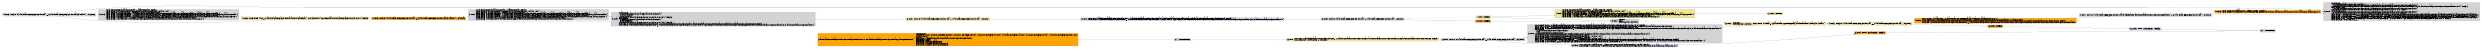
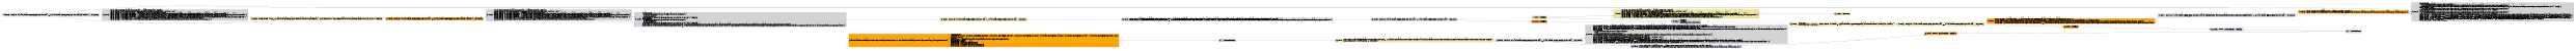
  digraph {
    rankdir=LR
    node [color=blue fillcolor=lightgrey shape=record style=filled]
    edge [arrowhead=odot]
    n1 [label="{31\:\ ?|MTH_ENTER_BLOCK\l}"]
    n2 [color=purple fillcolor=khaki label="{33\:\ 0x0000|0x0000: IGET  (r0 I:androidx.constraintlayout.motion.widget.MotionScene) = (r12 I:androidx.constraintlayout.motion.widget.MotionLayout) androidx.constraintlayout.motion.widget.MotionLayout.mScene androidx.constraintlayout.motion.widget.MotionScene  (LINE:3901)\l0x0002: CONST_STR  (r1 I:java.lang.String) =  \"MotionLayout\" \l}"]
    n3 [color=purple label="{34\:\ 0x0004|0x0004: IF  (r0 I:??[int, boolean, OBJECT, ARRAY, byte, short, char]) != (0 ??[int, boolean, OBJECT, ARRAY, byte, short, char])  \-\> B:37:0x000c \l}"]
    n4 [label="{35\:\ 0x0006|0x0006: CONST_STR  (r0 I:java.lang.String) =  \"CHECK: motion scene not set! set \"app:layoutDescription=\"@xml\/file\"\"  (LINE:3902)\l0x0008: INVOKE  (r1 I:java.lang.String), (r0 I:java.lang.String) type: STATIC call: android.util.Log.e(java.lang.String, java.lang.String):int A[MD:(java.lang.String, java.lang.String):int (c)]\l}"]
    n5 [color=purple label="{37\:\ 0x000c|0x000c: INVOKE  (r0 I:int) = (r0 I:androidx.constraintlayout.motion.widget.MotionScene) type: VIRTUAL call: androidx.constraintlayout.motion.widget.MotionScene.getStartId():int A[MD:():int (m)] (LINE:3906)\l0x0010: IGET  (r2 I:androidx.constraintlayout.motion.widget.MotionScene) = (r12 I:androidx.constraintlayout.motion.widget.MotionLayout) androidx.constraintlayout.motion.widget.MotionLayout.mScene androidx.constraintlayout.motion.widget.MotionScene \l0x0012: INVOKE  (r3 I:int) = (r2 I:androidx.constraintlayout.motion.widget.MotionScene) type: VIRTUAL call: androidx.constraintlayout.motion.widget.MotionScene.getStartId():int A[MD:():int (m)]\l0x0016: INVOKE  (r2 I:androidx.constraintlayout.widget.ConstraintSet) = (r2 I:androidx.constraintlayout.motion.widget.MotionScene), (r3 I:int) type: VIRTUAL call: androidx.constraintlayout.motion.widget.MotionScene.getConstraintSet(int):androidx.constraintlayout.widget.ConstraintSet A[MD:(int):androidx.constraintlayout.widget.ConstraintSet (m)]\l0x001a: INVOKE  \l  (r12 I:androidx.constraintlayout.motion.widget.MotionLayout)\l  (r0 I:int)\l  (r2 I:androidx.constraintlayout.widget.ConstraintSet)\l type: DIRECT call: androidx.constraintlayout.motion.widget.MotionLayout.checkStructure(int, androidx.constraintlayout.widget.ConstraintSet):void A[MD:(int, androidx.constraintlayout.widget.ConstraintSet):void (m)]\l0x001d: NEW_INSTANCE  (r0 I:android.util.SparseIntArray) =  android.util.SparseIntArray  (LINE:3907)\l0x001f: INVOKE  (r0 I:android.util.SparseIntArray) type: DIRECT call: android.util.SparseIntArray.\<init\>():void A[MD:():void (c)]\l0x0022: NEW_INSTANCE  (r2 I:android.util.SparseIntArray) =  android.util.SparseIntArray  (LINE:3908)\l0x0024: INVOKE  (r2 I:android.util.SparseIntArray) type: DIRECT call: android.util.SparseIntArray.\<init\>():void A[MD:():void (c)]\l0x0027: IGET  (r3 I:androidx.constraintlayout.motion.widget.MotionScene) = (r12 I:androidx.constraintlayout.motion.widget.MotionLayout) androidx.constraintlayout.motion.widget.MotionLayout.mScene androidx.constraintlayout.motion.widget.MotionScene  (LINE:3909)\l0x0029: INVOKE  (r3 I:java.util.ArrayList) = (r3 I:androidx.constraintlayout.motion.widget.MotionScene) type: VIRTUAL call: androidx.constraintlayout.motion.widget.MotionScene.getDefinedTransitions():java.util.ArrayList A[MD:():java.util.ArrayList\<androidx.constraintlayout.motion.widget.MotionScene$Transition\> (m)]\l0x002d: INVOKE  (r3 I:java.util.Iterator) = (r3 I:java.util.ArrayList) type: VIRTUAL call: java.util.ArrayList.iterator():java.util.Iterator A[MD:():java.util.Iterator\<E\> (c)]\l}"]
    n6 [color=purple fillcolor=orange label="{36\:\ 0x000b|RETURN\l|6x000b: RETURN    (LINE:3903)\l}"]
    n7 [color=purple fillcolor=khaki label="{38\:\ 0x0031|LOOP_START\lLOOP:0: B:38:0x0031\-\>B:59:0x0031\l|0x0031: INVOKE  (r4 I:boolean) = (r3 I:java.util.Iterator) type: INTERFACE call: java.util.Iterator.hasNext():boolean A[MD:():boolean (c)]\l}"]
    n8 [label="{32\:\ ?|MTH_EXIT_BLOCK\l}"]
    n9 [fillcolor=khaki label="{39\:\ 0x0035|0x0035: IF  (r4 I:??[int, boolean, OBJECT, ARRAY, byte, short, char]) == (0 ??[int, boolean, OBJECT, ARRAY, byte, short, char])  \-\> B:58:0x00e5 \l}"]
    n10 [fillcolor=orange label="{40\:\ 0x0037|0x0037: INVOKE  (r4 I:java.lang.Object) = (r3 I:java.util.Iterator) type: INTERFACE call: java.util.Iterator.next():java.lang.Object A[MD:():E (c)]\l0x003b: CHECK_CAST (r4 I:androidx.constraintlayout.motion.widget.MotionScene$Transition) = (androidx.constraintlayout.motion.widget.MotionScene$Transition) (r4 I:??[OBJECT, ARRAY]) \l0x003d: IGET  (r5 I:androidx.constraintlayout.motion.widget.MotionScene) = (r12 I:androidx.constraintlayout.motion.widget.MotionLayout) androidx.constraintlayout.motion.widget.MotionLayout.mScene androidx.constraintlayout.motion.widget.MotionScene  (LINE:3910)\l0x003f: IGET  (r5 I:androidx.constraintlayout.motion.widget.MotionScene$Transition) = (r5 I:androidx.constraintlayout.motion.widget.MotionScene) androidx.constraintlayout.motion.widget.MotionScene.mCurrentTransition androidx.constraintlayout.motion.widget.MotionScene$Transition \l}"]
    n11 [fillcolor=orange label="{58\:\ 0x00e5|SYNTHETIC\l}"]
    n12 [color=purple label="{41\:\ 0x0041|0x0041: IF  (r4 I:??[int, boolean, OBJECT, ARRAY, byte, short, char] A[D('definedTransition' androidx.constraintlayout.motion.widget.MotionScene$Transition)]) != (r5 I:??[int, boolean, OBJECT, ARRAY, byte, short, char])  \-\> B:43:0x0048 \l}"]
    n13 [label="{56\:\ 0x00e5|RETURN\l|0x00e5: RETURN    (LINE:3938)\l}"]
    n14 [color=purple fillcolor=orange label="{42\:\ 0x0043|0x0043: CONST_STR  (r5 I:java.lang.String) =  \"CHECK: CURRENT\"  (LINE:3911)\l0x0045: INVOKE  (r1 I:java.lang.String), (r5 I:java.lang.String) type: STATIC call: android.util.Log.v(java.lang.String, java.lang.String):int A[MD:(java.lang.String, java.lang.String):int (c)]\l}"]
    n15 [color=purple label="{43\:\ 0x0048|0x0048: INVOKE  \l  (r12 I:androidx.constraintlayout.motion.widget.MotionLayout)\l  (r4 I:androidx.constraintlayout.motion.widget.MotionScene$Transition A[D('definedTransition' androidx.constraintlayout.motion.widget.MotionScene$Transition)])\l type: DIRECT call: androidx.constraintlayout.motion.widget.MotionLayout.checkStructure(androidx.constraintlayout.motion.widget.MotionScene$Transition):void A[MD:(androidx.constraintlayout.motion.widget.MotionScene$Transition):void (m)] (LINE:3913)\l0x004b: INVOKE  (r5 I:int) = \l  (r4 I:androidx.constraintlayout.motion.widget.MotionScene$Transition A[D('definedTransition' androidx.constraintlayout.motion.widget.MotionScene$Transition)])\l type: VIRTUAL call: androidx.constraintlayout.motion.widget.MotionScene.Transition.getStartConstraintSetId():int A[MD:():int (m)] (LINE:3914)\l0x004f: INVOKE  (r6 I:int) = \l  (r4 I:androidx.constraintlayout.motion.widget.MotionScene$Transition A[D('definedTransition' androidx.constraintlayout.motion.widget.MotionScene$Transition)])\l type: VIRTUAL call: androidx.constraintlayout.motion.widget.MotionScene.Transition.getEndConstraintSetId():int A[MD:():int (m)] (LINE:3915)\l0x0053: INVOKE  (r7 I:android.content.Context) = (r12 I:androidx.constraintlayout.motion.widget.MotionLayout) type: VIRTUAL call: androidx.constraintlayout.motion.widget.MotionLayout.getContext():android.content.Context A[MD:():android.content.Context (s)] (LINE:3916)\l0x0057: INVOKE  (r7 I:java.lang.String) = (r7 I:android.content.Context), (r5 I:int A[D('startId' int)]) type: STATIC call: androidx.constraintlayout.motion.widget.Debug.getName(android.content.Context, int):java.lang.String A[MD:(android.content.Context, int):java.lang.String (m)]\l0x005b: INVOKE  (r8 I:android.content.Context) = (r12 I:androidx.constraintlayout.motion.widget.MotionLayout) type: VIRTUAL call: androidx.constraintlayout.motion.widget.MotionLayout.getContext():android.content.Context A[MD:():android.content.Context (s)] (LINE:3917)\l0x005f: INVOKE  (r8 I:java.lang.String) = (r8 I:android.content.Context), (r6 I:int A[D('endId' int)]) type: STATIC call: androidx.constraintlayout.motion.widget.Debug.getName(android.content.Context, int):java.lang.String A[MD:(android.content.Context, int):java.lang.String (m)]\l0x0063: INVOKE  (r9 I:int) = (r0 I:android.util.SparseIntArray A[D('startToEnd' android.util.SparseIntArray)]), (r5 I:int A[D('startId' int)]) type: VIRTUAL call: android.util.SparseIntArray.get(int):int A[MD:(int):int (c)] (LINE:3918)\l0x0067: CONST_STR  (r10 I:java.lang.String) =  \"\-\>\" \l}"]
    n16 [color=purple label="{44\:\ 0x0069|0x0069: IF  (r9 I:??[int, boolean, OBJECT, ARRAY, byte, short, char]) != (r6 I:??[int, boolean, OBJECT, ARRAY, byte, short, char] A[D('endId' int)])  \-\> B:46:0x0085 \l}"]
    n17 [label="{45\:\ 0x006b|0x006b: NEW_INSTANCE  (r9 I:java.lang.StringBuilder) =  java.lang.StringBuilder  (LINE:3920)\l0x006d: INVOKE  (r9 I:java.lang.StringBuilder) type: DIRECT call: java.lang.StringBuilder.\<init\>():void A[MD:():void (c)]\l0x0070: CONST_STR  (r11 I:java.lang.String) =  \"CHECK: two transitions with the same start and end \" \l0x0072: INVOKE  (r9 I:java.lang.StringBuilder), (r11 I:java.lang.String) type: VIRTUAL call: java.lang.StringBuilder.append(java.lang.String):java.lang.StringBuilder A[MD:(java.lang.String):java.lang.StringBuilder (c)]\l0x0075: INVOKE  (r9 I:java.lang.StringBuilder), (r7 I:java.lang.String A[D('startString' java.lang.String)]) type: VIRTUAL call: java.lang.StringBuilder.append(java.lang.String):java.lang.StringBuilder A[MD:(java.lang.String):java.lang.StringBuilder (c)]\l0x0078: INVOKE  (r9 I:java.lang.StringBuilder), (r10 I:java.lang.String) type: VIRTUAL call: java.lang.StringBuilder.append(java.lang.String):java.lang.StringBuilder A[MD:(java.lang.String):java.lang.StringBuilder (c)]\l0x007b: INVOKE  (r9 I:java.lang.StringBuilder), (r8 I:java.lang.String A[D('endString' java.lang.String)]) type: VIRTUAL call: java.lang.StringBuilder.append(java.lang.String):java.lang.StringBuilder A[MD:(java.lang.String):java.lang.StringBuilder (c)]\l0x007e: INVOKE  (r9 I:java.lang.String) = (r9 I:java.lang.StringBuilder) type: VIRTUAL call: java.lang.StringBuilder.toString():java.lang.String A[MD:():java.lang.String (c)]\l0x0082: INVOKE  (r1 I:java.lang.String), (r9 I:java.lang.String) type: STATIC call: android.util.Log.e(java.lang.String, java.lang.String):int A[MD:(java.lang.String, java.lang.String):int (c)]\l}"]
    n18 [color=purple fillcolor=khaki label="{46\:\ 0x0085|0x0085: INVOKE  (r9 I:int) = (r2 I:android.util.SparseIntArray A[D('endToStart' android.util.SparseIntArray)]), (r6 I:int A[D('endId' int)]) type: VIRTUAL call: android.util.SparseIntArray.get(int):int A[MD:(int):int (c)] (LINE:3923)\l}"]
    n19 [fillcolor=orange label="{47\:\ 0x0089|0x0089: IF  (r9 I:??[int, boolean, OBJECT, ARRAY, byte, short, char]) != (r5 I:??[int, boolean, OBJECT, ARRAY, byte, short, char] A[D('startId' int)])  \-\> B:49:0x00a5 \l}"]
    n20 [label="{48\:\ 0x008b|0x008b: NEW_INSTANCE  (r9 I:java.lang.StringBuilder) =  java.lang.StringBuilder  (LINE:3925)\l0x008d: INVOKE  (r9 I:java.lang.StringBuilder) type: DIRECT call: java.lang.StringBuilder.\<init\>():void A[MD:():void (c)]\l0x0090: CONST_STR  (r11 I:java.lang.String) =  \"CHECK: you can't have reverse transitions\" \l0x0092: INVOKE  (r9 I:java.lang.StringBuilder), (r11 I:java.lang.String) type: VIRTUAL call: java.lang.StringBuilder.append(java.lang.String):java.lang.StringBuilder A[MD:(java.lang.String):java.lang.StringBuilder (c)]\l0x0095: INVOKE  (r9 I:java.lang.StringBuilder), (r7 I:java.lang.String A[D('startString' java.lang.String)]) type: VIRTUAL call: java.lang.StringBuilder.append(java.lang.String):java.lang.StringBuilder A[MD:(java.lang.String):java.lang.StringBuilder (c)]\l0x0098: INVOKE  (r9 I:java.lang.StringBuilder), (r10 I:java.lang.String) type: VIRTUAL call: java.lang.StringBuilder.append(java.lang.String):java.lang.StringBuilder A[MD:(java.lang.String):java.lang.StringBuilder (c)]\l0x009b: INVOKE  (r9 I:java.lang.StringBuilder), (r8 I:java.lang.String A[D('endString' java.lang.String)]) type: VIRTUAL call: java.lang.StringBuilder.append(java.lang.String):java.lang.StringBuilder A[MD:(java.lang.String):java.lang.StringBuilder (c)]\l0x009e: INVOKE  (r9 I:java.lang.String) = (r9 I:java.lang.StringBuilder) type: VIRTUAL call: java.lang.StringBuilder.toString():java.lang.String A[MD:():java.lang.String (c)]\l0x00a2: INVOKE  (r1 I:java.lang.String), (r9 I:java.lang.String) type: STATIC call: android.util.Log.e(java.lang.String, java.lang.String):int A[MD:(java.lang.String, java.lang.String):int (c)]\l}"]
    n21 [label="{49\:\ 0x00a5|0x00a5: INVOKE  \l  (r0 I:android.util.SparseIntArray A[D('startToEnd' android.util.SparseIntArray)])\l  (r5 I:int A[D('startId' int)])\l  (r6 I:int A[D('endId' int)])\l type: VIRTUAL call: android.util.SparseIntArray.put(int, int):void A[MD:(int, int):void (c)] (LINE:3928)\l0x00a8: INVOKE  \l  (r2 I:android.util.SparseIntArray A[D('endToStart' android.util.SparseIntArray)])\l  (r6 I:int A[D('endId' int)])\l  (r5 I:int A[D('startId' int)])\l type: VIRTUAL call: android.util.SparseIntArray.put(int, int):void A[MD:(int, int):void (c)] (LINE:3929)\l0x00ab: IGET  (r9 I:androidx.constraintlayout.motion.widget.MotionScene) = (r12 I:androidx.constraintlayout.motion.widget.MotionLayout) androidx.constraintlayout.motion.widget.MotionLayout.mScene androidx.constraintlayout.motion.widget.MotionScene  (LINE:3930)\l0x00ad: INVOKE  (r9 I:androidx.constraintlayout.widget.ConstraintSet) = (r9 I:androidx.constraintlayout.motion.widget.MotionScene), (r5 I:int A[D('startId' int)]) type: VIRTUAL call: androidx.constraintlayout.motion.widget.MotionScene.getConstraintSet(int):androidx.constraintlayout.widget.ConstraintSet A[MD:(int):androidx.constraintlayout.widget.ConstraintSet (m)]\l}"]
    n22 [fillcolor=khaki label="{50\:\ 0x00b1|0x00b1: IF  (r9 I:??[int, boolean, OBJECT, ARRAY, byte, short, char]) != (0 ??[int, boolean, OBJECT, ARRAY, byte, short, char])  \-\> B:52:0x00c7 \l}"]
    n23 [label="{52\:\ 0x00c7|0x00c7: IGET  (r9 I:androidx.constraintlayout.motion.widget.MotionScene) = (r12 I:androidx.constraintlayout.motion.widget.MotionLayout) androidx.constraintlayout.motion.widget.MotionLayout.mScene androidx.constraintlayout.motion.widget.MotionScene  (LINE:3934)\l0x00c9: INVOKE  (r9 I:androidx.constraintlayout.widget.ConstraintSet) = (r9 I:androidx.constraintlayout.motion.widget.MotionScene), (r6 I:int A[D('endId' int)]) type: VIRTUAL call: androidx.constraintlayout.motion.widget.MotionScene.getConstraintSet(int):androidx.constraintlayout.widget.ConstraintSet A[MD:(int):androidx.constraintlayout.widget.ConstraintSet (m)]\l}"]
    n24 [color=purple label="{53\:\ 0x00cd|0x00cd: IF  (r9 I:??[int, boolean, OBJECT, ARRAY, byte, short, char]) != (0 ??[int, boolean, OBJECT, ARRAY, byte, short, char])  \-\> B:60:0x0031 \l}"]
    n25 [fillcolor=khaki label="{57\:\ 0x00cf|SYNTHETIC\l}"]
    n26 [fillcolor=orange label="{60\:\ 0x0031|SYNTHETIC\l}"]
    n27 [fillcolor=khaki label="{54\:\ 0x00cf|0x00cf: NEW_INSTANCE  (r9 I:java.lang.StringBuilder) =  java.lang.StringBuilder  (LINE:3935)\l0x00d1: INVOKE  (r9 I:java.lang.StringBuilder) type: DIRECT call: java.lang.StringBuilder.\<init\>():void A[MD:():void (c)]\l0x00d4: CONST_STR  (r10 I:java.lang.String) =  \" no such constraintSetEnd \" \l0x00d6: INVOKE  (r9 I:java.lang.StringBuilder), (r10 I:java.lang.String) type: VIRTUAL call: java.lang.StringBuilder.append(java.lang.String):java.lang.StringBuilder A[MD:(java.lang.String):java.lang.StringBuilder (c)]\l0x00d9: INVOKE  (r9 I:java.lang.StringBuilder), (r7 I:java.lang.String A[D('startString' java.lang.String)]) type: VIRTUAL call: java.lang.StringBuilder.append(java.lang.String):java.lang.StringBuilder A[MD:(java.lang.String):java.lang.StringBuilder (c)]\l0x00dc: INVOKE  (r9 I:java.lang.String) = (r9 I:java.lang.StringBuilder) type: VIRTUAL call: java.lang.StringBuilder.toString():java.lang.String A[MD:():java.lang.String (c)]\l0x00e0: INVOKE  (r1 I:java.lang.String), (r9 I:java.lang.String) type: STATIC call: android.util.Log.e(java.lang.String, java.lang.String):int A[MD:(java.lang.String, java.lang.String):int (c)]\l}"]
-   n28 [label="{59\:\ 0x0031|LOOP_END\lCHECK\lLOOP:0: B:38:0x0031\-\>B:59:0x0031\l}"]
+   n28 [label="{59\:\ 0x0031|LOOP_END\lSYNTHETIC\lLOOP:0: B:38:0x0031\-\>B:59:0x0031\l}"]
    n29 [color=purple fillcolor=khaki label="{61\:\ 0x0031|SYNTHETIC\l}"]
    n30 [color=purple fillcolor=orange label="{private void androidx.constraintlayout.motion.widget.MotionLayout.checkStructure((r12 'this' I:androidx.constraintlayout.motion.widget.MotionLayout A[IMMUTABLE_TYPE, THIS]))  | USE_LINES_HINTS\lBACK_EDGE: B:54:0x00cf \-\> B:38:0x0031, BACK_EDGE: B:53:0x00cd \-\> B:38:0x0031, CROSS_EDGE: B:50:0x00b1 \-\> B:52:0x00c7, CROSS_EDGE: B:47:0x0089 \-\> B:49:0x00a5, CROSS_EDGE: B:44:0x0069 \-\> B:46:0x0085, CROSS_EDGE: B:41:0x0041 \-\> B:43:0x0048, CROSS_EDGE: B:56:0x00e5 \-\> B:32:?\lINLINE_NOT_NEEDED\lDebug Info:\l  0x003d\-0x00e3: r4 'definedTransition' Landroidx\/constraintlayout\/motion\/widget\/MotionScene$Transition;\l  0x004f\-0x00e3: r5 'startId' I\l  0x0053\-0x00e3: r6 'endId' I\l  0x005b\-0x00e3: r7 'startString' Ljava\/lang\/String;\l  0x0063\-0x00e3: r8 'endString' Ljava\/lang\/String;\l  0x0022\-0x00e5: r0 'startToEnd' Landroid\/util\/SparseIntArray;\l  0x0027\-0x00e5: r2 'endToStart' Landroid\/util\/SparseIntArray;\l}"]
    n1 -> n2
    n2 -> n3 [arrowhead=tee]
    n3 -> n4 [arrowhead=box style=solid]
    n3 -> n5 [arrowhead=tee]
    n4 -> n6 [arrowhead=box]
    n5 -> n7 [arrowhead=tee]
    n6 -> n8
    n7 -> n9 [arrowhead=box]
    n9 -> n10 [style=dashed]
    n9 -> n11 [arrowhead=box]
    n10 -> n12 [arrowhead=box]
    n11 -> n13 [arrowhead=box]
    n12 -> n14 [arrowhead=box style=dashed]
    n12 -> n15 [arrowhead=tee]
    n13 -> n8 [arrowhead=tee]
    n14 -> n15 [arrowhead=box]
    n16 -> n15
    n16 -> n17 [arrowhead=tee style=dashed]
    n16 -> n18
    n17 -> n18
    n18 -> n19
    n19 -> n20 [arrowhead=tee style=dashed]
    n19 -> n21
    n20 -> n21 [arrowhead=tee]
    n21 -> n22
    n22 -> n23
    n23 -> n24 [arrowhead=tee]
    n24 -> n25 [style=dashed]
    n24 -> n26 [arrowhead=tee]
    n25 -> n27 [arrowhead=tee]
    n25 -> n28 [arrowhead=tee]
    n26 -> n28 [arrowhead=box]
    n27 -> n29 [arrowhead=box]
    n28 -> n7 [arrowhead=box style=dashed]
    n30 -> n1
  }
